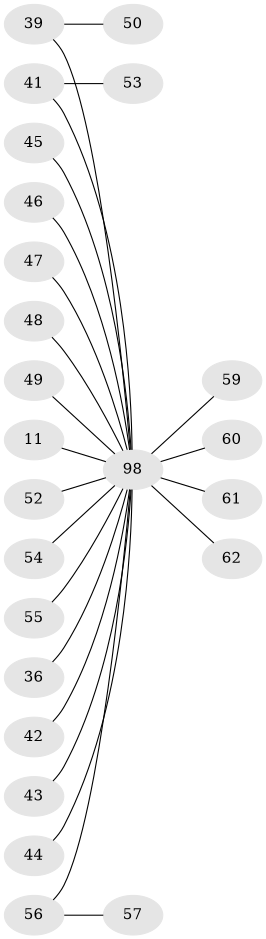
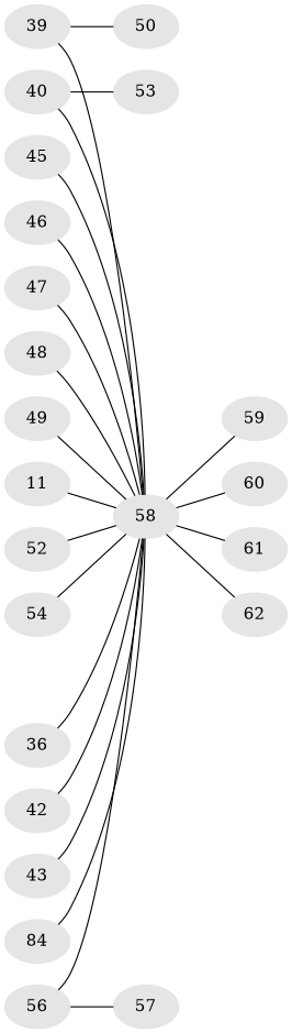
  graph {
    rankdir=LR
    node [color=gray90 style=filled]
-   58 [super="+27+30+6+10+11+16+18+41+20+22+23+24+26+37+29+34" label=98]
+   58 [super="+27+30+6+10+11+16+18+41+20+22+23+24+26+37+29+34"]
    59
    60
    61
    62
    36
    39
    50
-   40 [label=41]
+   40
    53
    42
    43
-   44
+   44 [label=84]
    45
    46
    47
    48
    49
    n19 [label=11]
    52
    54
-   55
    56 [super="+38"]
    57
    58 -- 59
    58 -- 60
    58 -- 61
    58 -- 62
    36 -- 58
    39 -- 58
    39 -- 50
    40 -- 58
    40 -- 53
    42 -- 58
    43 -- 58
    44 -- 58
    45 -- 58
    46 -- 58
    47 -- 58
    48 -- 58
    49 -- 58
    n19 -- 58
    52 -- 58
    54 -- 58
-   55 -- 58
    56 -- 58
    56 -- 57
  }
